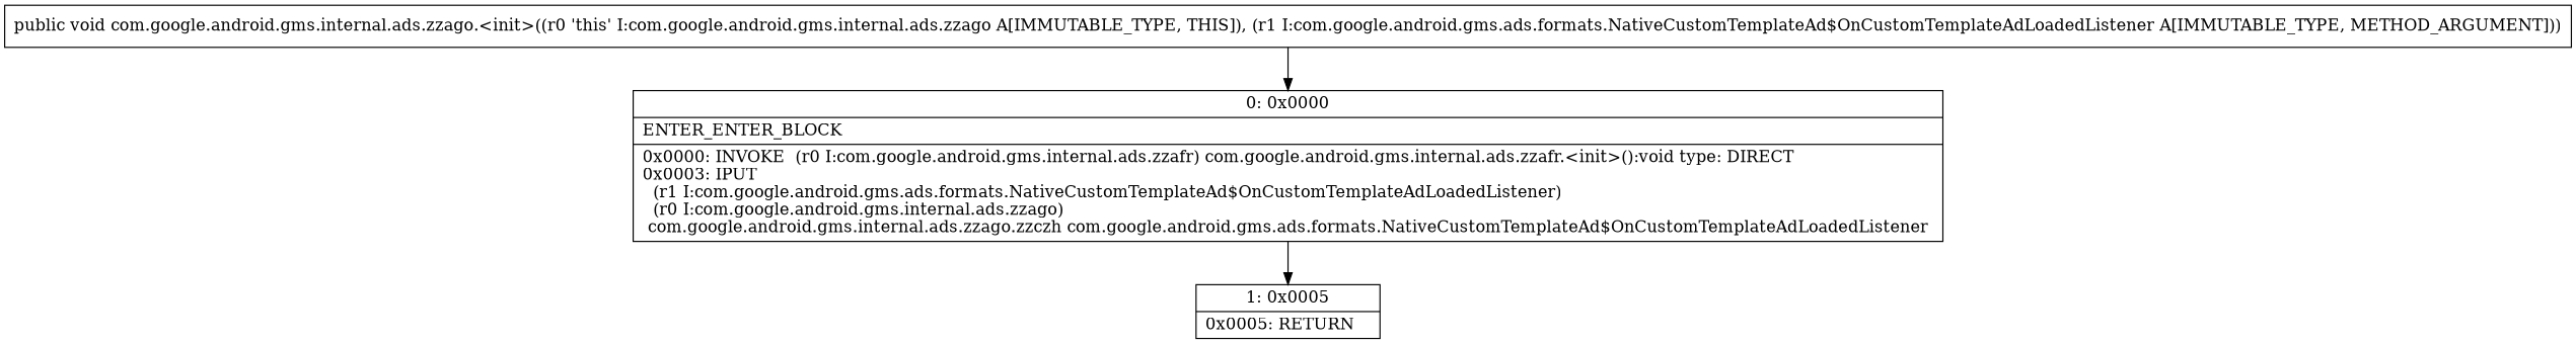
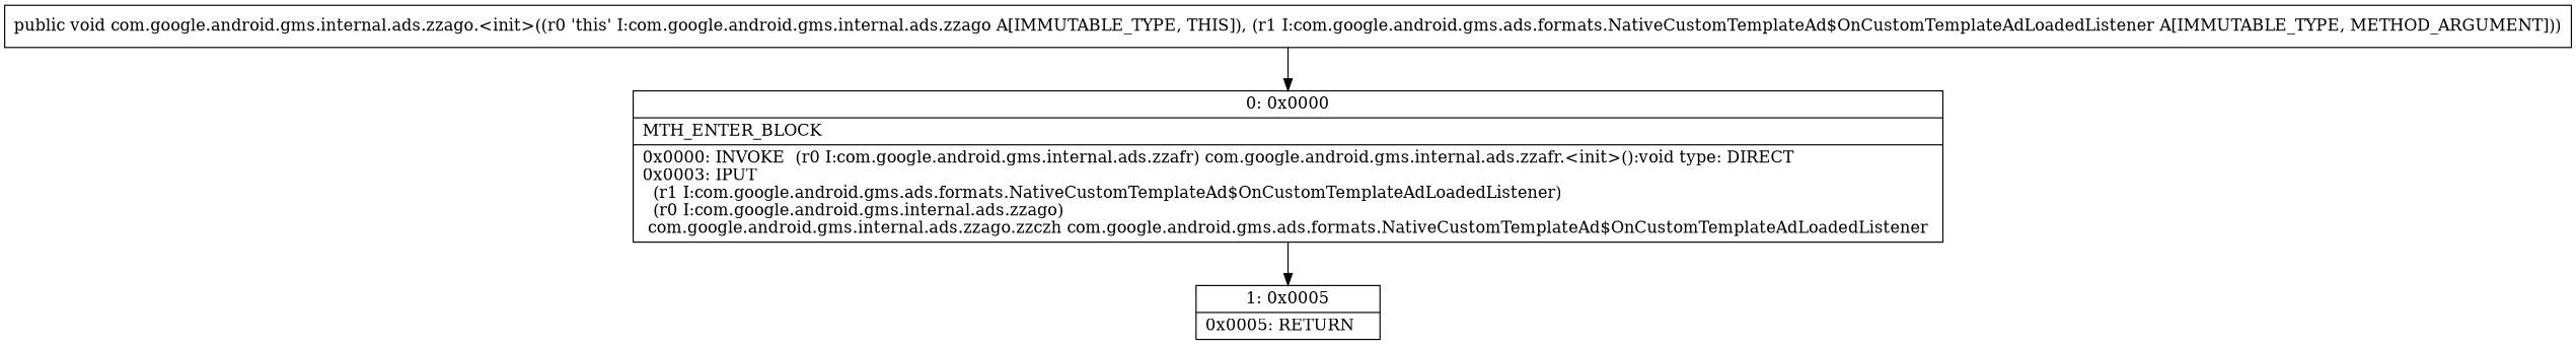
  digraph {
    node [shape=record]
-   n1 [label="{0\:\ 0x0000|ENTER_ENTER_BLOCK\l|0x0000: INVOKE  (r0 I:com.google.android.gms.internal.ads.zzafr) com.google.android.gms.internal.ads.zzafr.\<init\>():void type: DIRECT \l0x0003: IPUT  \l  (r1 I:com.google.android.gms.ads.formats.NativeCustomTemplateAd$OnCustomTemplateAdLoadedListener)\l  (r0 I:com.google.android.gms.internal.ads.zzago)\l com.google.android.gms.internal.ads.zzago.zzczh com.google.android.gms.ads.formats.NativeCustomTemplateAd$OnCustomTemplateAdLoadedListener \l}"]
+   n1 [label="{0\:\ 0x0000|MTH_ENTER_BLOCK\l|0x0000: INVOKE  (r0 I:com.google.android.gms.internal.ads.zzafr) com.google.android.gms.internal.ads.zzafr.\<init\>():void type: DIRECT \l0x0003: IPUT  \l  (r1 I:com.google.android.gms.ads.formats.NativeCustomTemplateAd$OnCustomTemplateAdLoadedListener)\l  (r0 I:com.google.android.gms.internal.ads.zzago)\l com.google.android.gms.internal.ads.zzago.zzczh com.google.android.gms.ads.formats.NativeCustomTemplateAd$OnCustomTemplateAdLoadedListener \l}"]
    n2 [label="{1\:\ 0x0005|0x0005: RETURN   \l}"]
    n3 [label="{public void com.google.android.gms.internal.ads.zzago.\<init\>((r0 'this' I:com.google.android.gms.internal.ads.zzago A[IMMUTABLE_TYPE, THIS]), (r1 I:com.google.android.gms.ads.formats.NativeCustomTemplateAd$OnCustomTemplateAdLoadedListener A[IMMUTABLE_TYPE, METHOD_ARGUMENT])) }"]
    n1 -> n2
    n3 -> n1
  }
